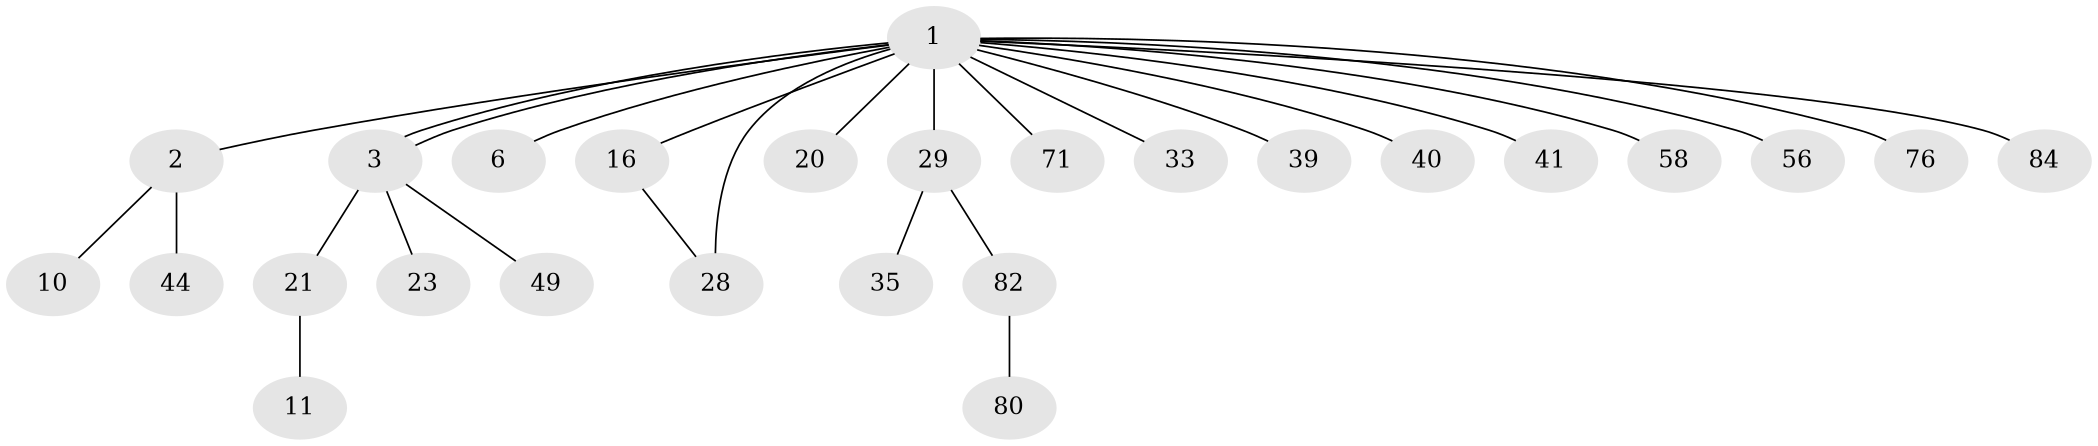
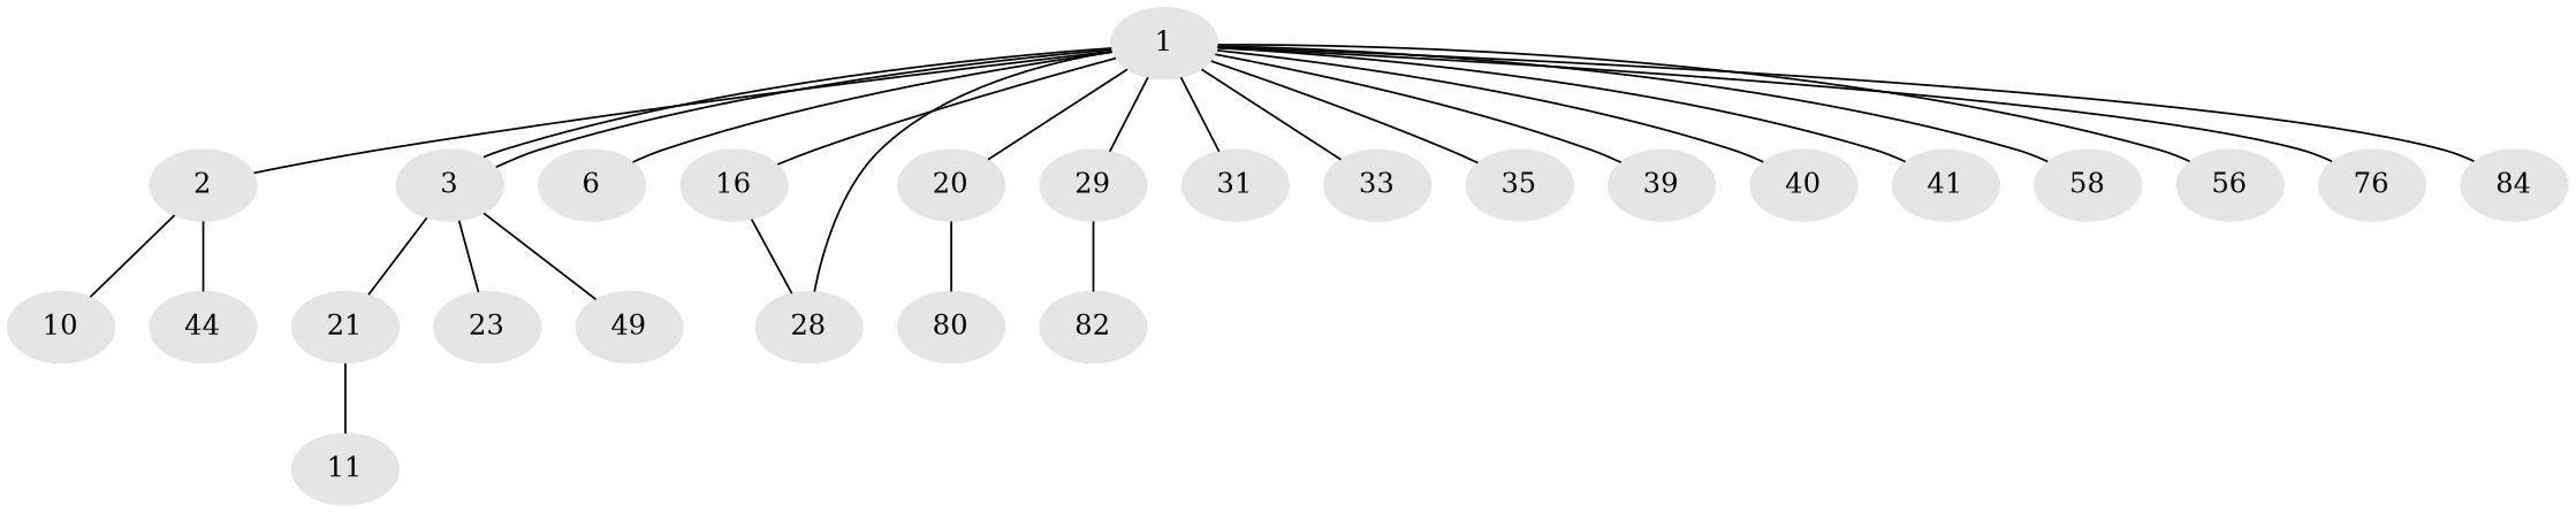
  graph {
    node [color=gray90 style=filled]
    1 [super="+68+5+15"]
    2
    3 [super="+38+28+7+4+9"]
    6 [super="+43+60+63+69+57+53+14+8"]
    16 [super="+47"]
    n6 [label=28 super="+75+26"]
    20 [super="+55+79+62"]
    29
-   31 [label=71]
+   31
    33
    35 [super="+59"]
    39 [super="+56"]
    40
    41
    58 [super="+88"]
    n16 [label=56]
    76
    84
    10
    44 [super="+77+50"]
    21
    23
    49
    80
    82
    11 [super="+27+52"]
    1 -- 2
    1 -- 3 [weight=2]
    1 -- 3
    1 -- 6
    1 -- 16
    1 -- n6 [weight=2]
    1 -- 20
    1 -- 29
    1 -- 31
    1 -- 33
-   29 -- 35
+   1 -- 35
    1 -- 39
    1 -- 40
    1 -- 41
    1 -- 58
    1 -- n16
    1 -- 76
    1 -- 84
    2 -- 10
    2 -- 44
    3 -- 21
    3 -- 23
    3 -- 49
    16 -- n6
-   82 -- 80
+   20 -- 80
    29 -- 82
    21 -- 11
  }
